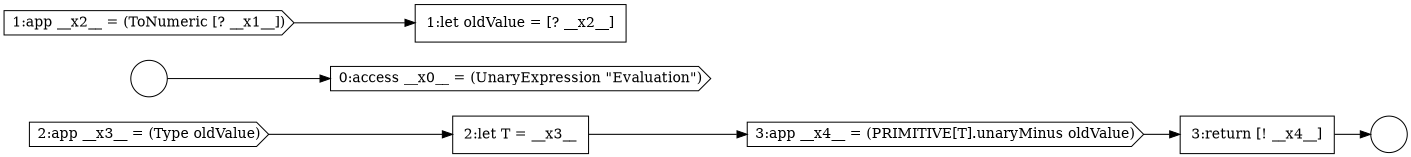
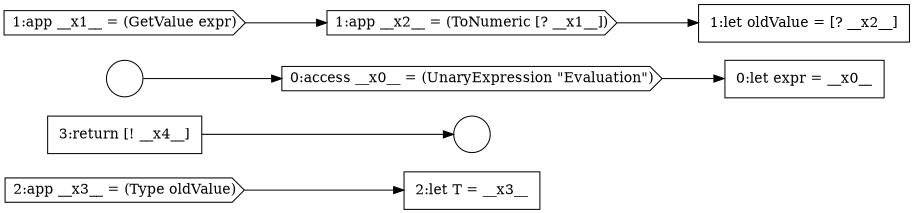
  digraph {
    rankdir=LR
    node [color=black fillcolor=white shape=cds style=filled]
    edge [color=black]
    n1 [label=<<font color="black">     <table border="0" cellborder="1" cellspacing="0" cellpadding="10">       <tr><td align="left">2:let T = __x3__</td></tr>     </table>   </font>> margin=0 shape=none]
-   n2 [label=<<font color="black">3:app __x4__ = (PRIMITIVE[T].unaryMinus oldValue)</font>>]
    n3 [label=<<font color="black">     <table border="0" cellborder="1" cellspacing="0" cellpadding="10">       <tr><td align="left">3:return [! __x4__]</td></tr>     </table>   </font>> margin=0 shape=none]
    n4 [label=" " shape=circle]
    n5 [label=<<font color="black">0:access __x0__ = (UnaryExpression &quot;Evaluation&quot;)</font>>]
+   n6 [label=<<font color="black">     <table border="0" cellborder="1" cellspacing="0" cellpadding="10">       <tr><td align="left">0:let expr = __x0__</td></tr>     </table>   </font>> margin=0 shape=none]
    n7 [label=<<font color="black">2:app __x3__ = (Type oldValue)</font>>]
+   n8 [label=<<font color="black">1:app __x1__ = (GetValue expr)</font>>]
    n9 [label=<<font color="black">1:app __x2__ = (ToNumeric [? __x1__])</font>>]
    n10 [label=<<font color="black">     <table border="0" cellborder="1" cellspacing="0" cellpadding="10">       <tr><td align="left">1:let oldValue = [? __x2__]</td></tr>     </table>   </font>> margin=0 shape=none]
    n11 [label=" " shape=circle]
-   n1 -> n2
-   n2 -> n3
    n3 -> n11
    n4 -> n5
+   n5 -> n6
    n7 -> n1
+   n8 -> n9
    n9 -> n10
  }
